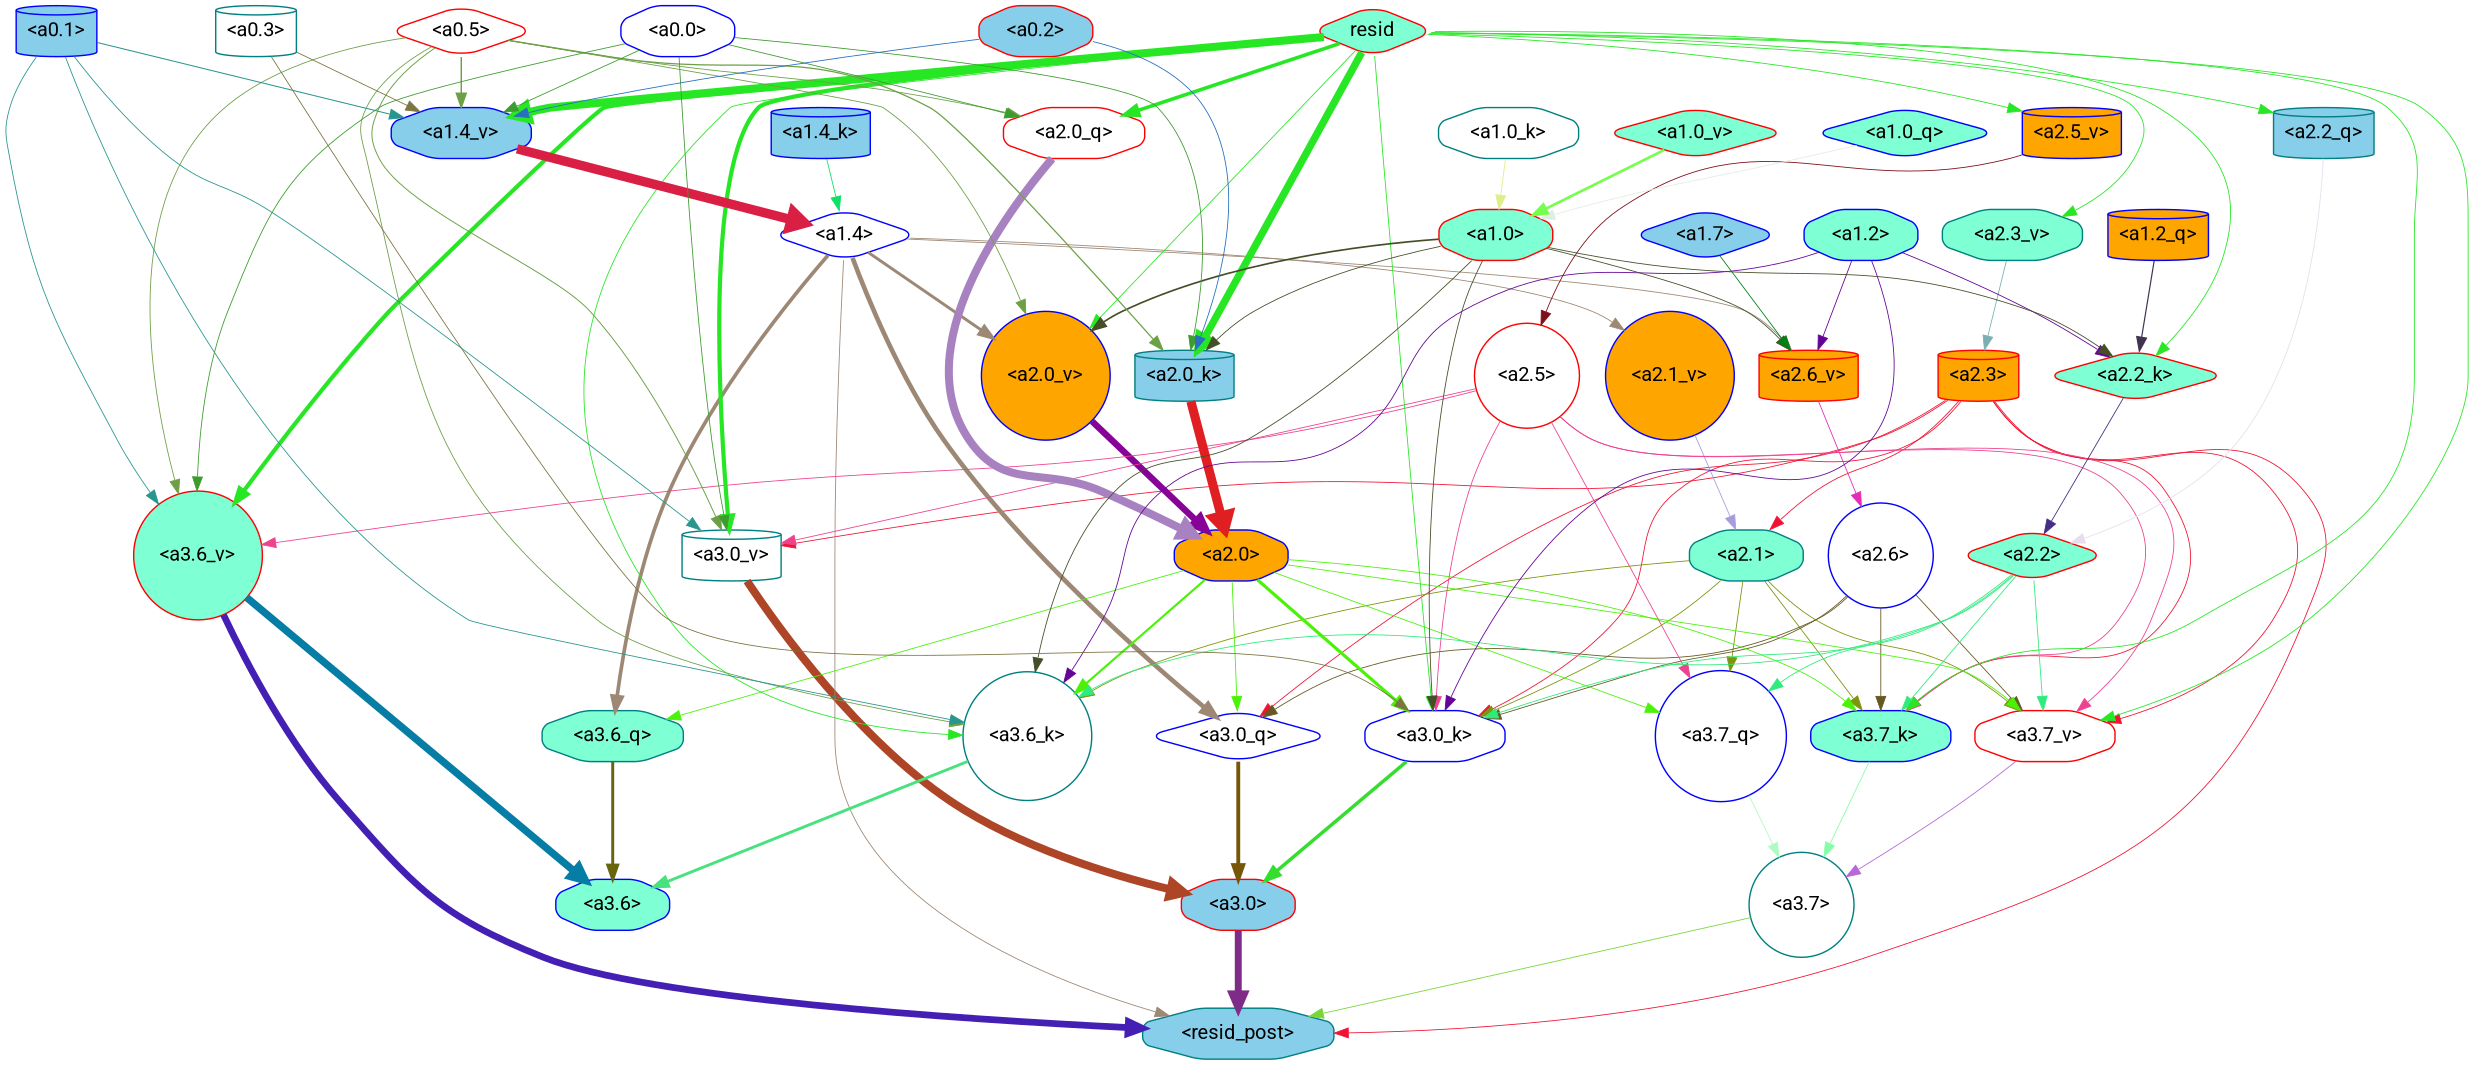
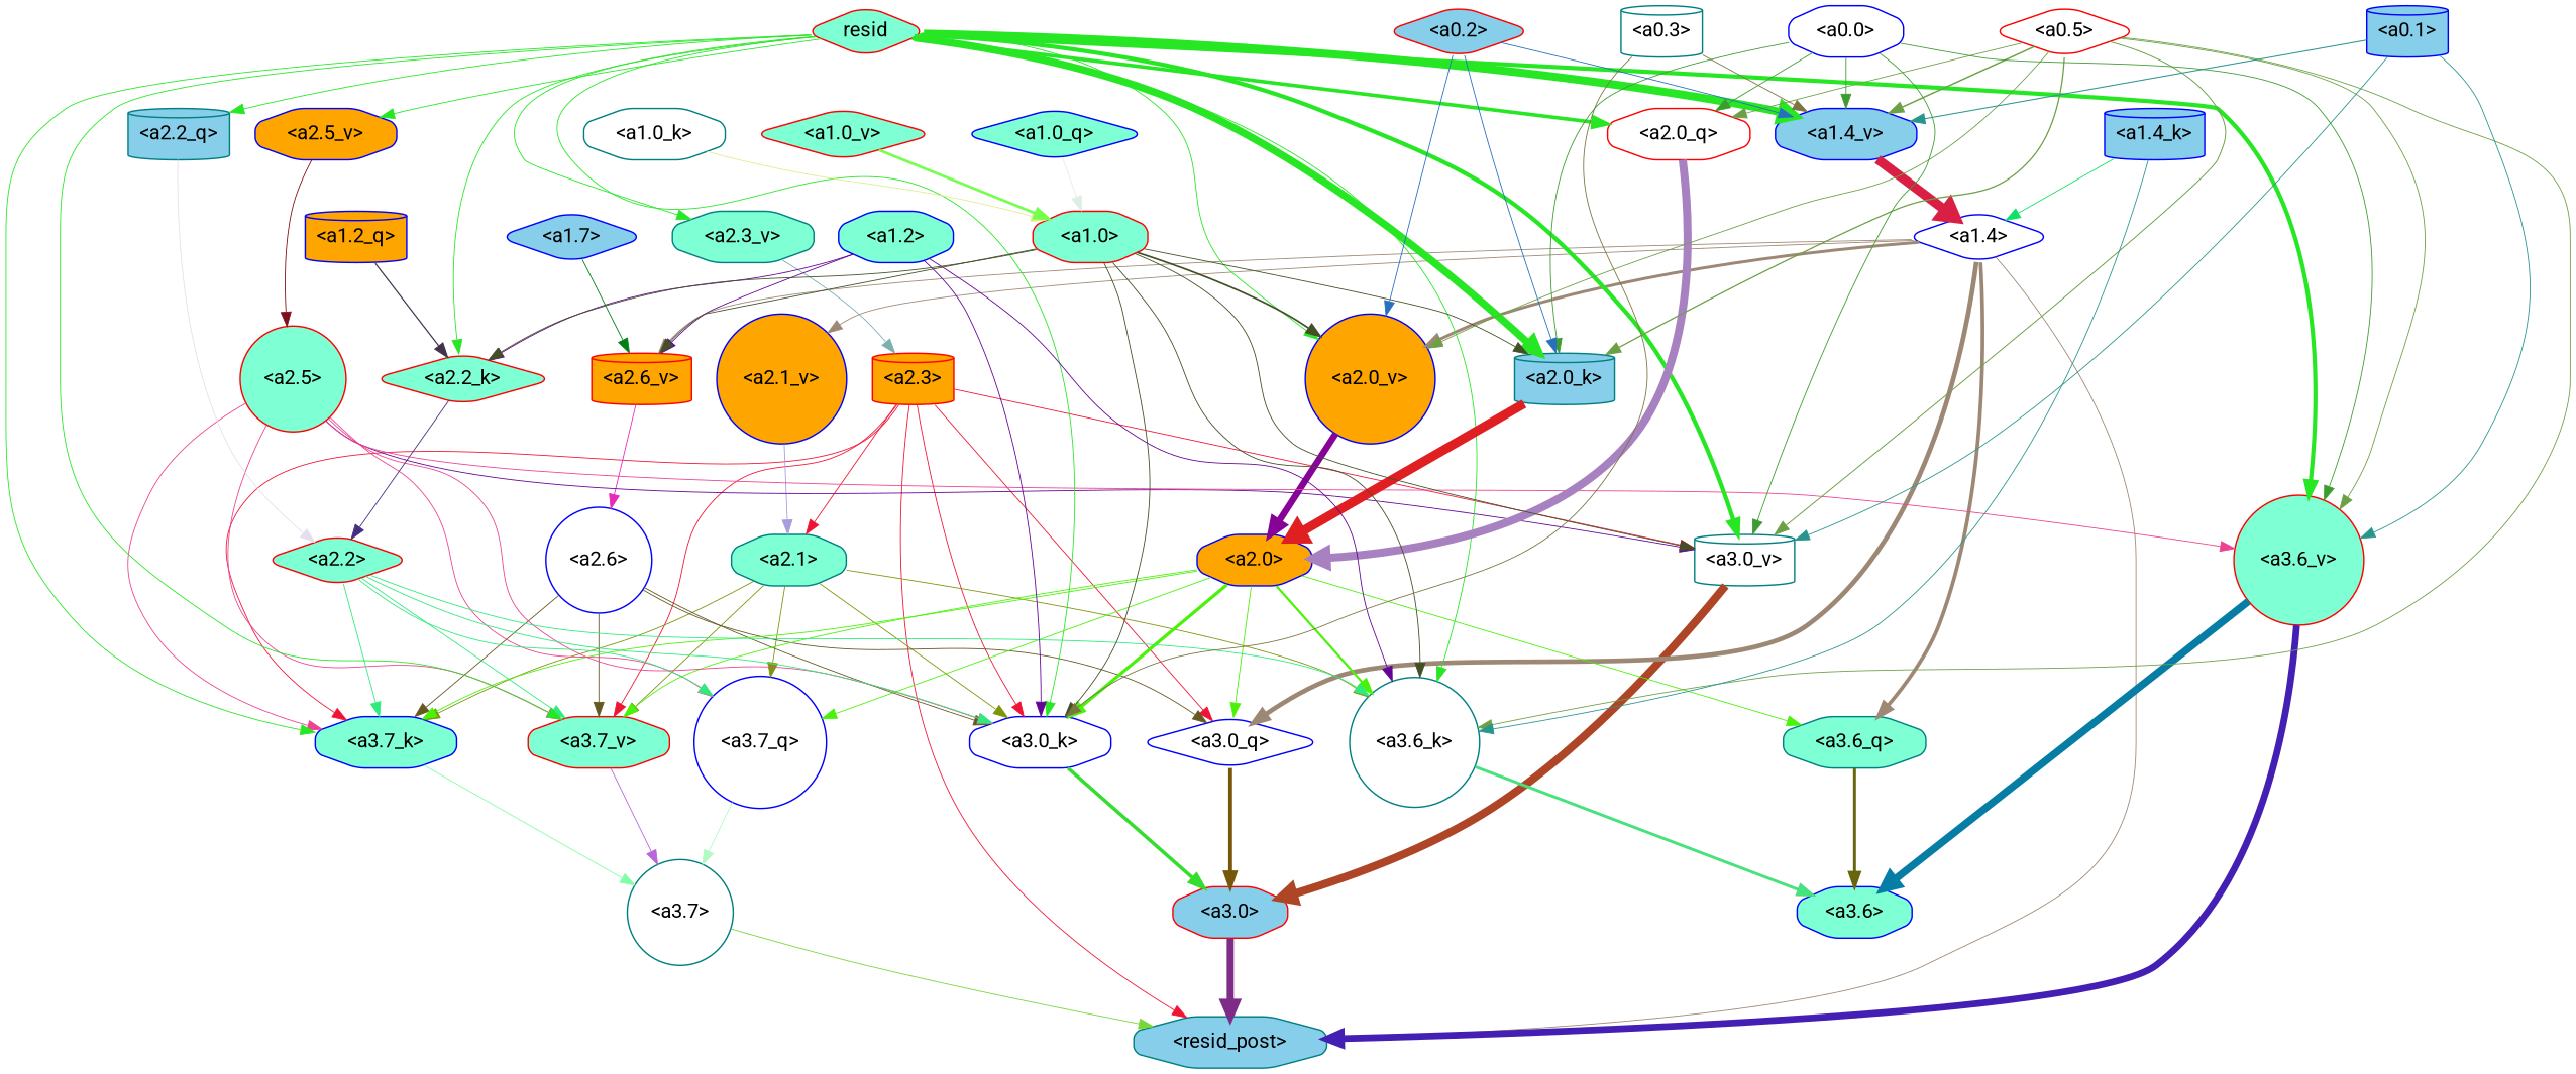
  strict digraph {
    fontname=Roboto
    splines=true
    node [color=blue fillcolor=aquamarine fontname=Roboto shape=octagon style="filled, rounded"]
    edge [color="#27e725" fontname=Roboto penwidth=0.6]
    "<a3.7>" [color=teal fillcolor=white shape=circle]
    "<resid_post>" [color=teal fillcolor=skyblue]
    "<a3.0>" [color=red fillcolor=skyblue]
    "<a2.3>" [color=red fillcolor=orange shape=cylinder]
    "<a3.0_q>" [fillcolor=white shape=diamond]
    "<a3.7_k>"
    "<a3.0_k>" [fillcolor=white]
-   "<a3.7_v>" [color=red fillcolor=white]
+   "<a3.7_v>" [color=red]
    "<a3.0_v>" [color=teal fillcolor=white shape=cylinder]
    "<a2.1>" [color=teal]
    "<a3.7_q>" [fillcolor=white shape=circle]
    "<a1.4>" [fillcolor=white shape=diamond]
    "<a3.6_q>" [color=teal]
    "<a2.6_v>" [color=red fillcolor=orange shape=cylinder]
    "<a2.1_v>" [fillcolor=orange shape=circle]
    "<a2.0_v>" [fillcolor=orange shape=circle]
    "<a3.6>"
    "<a2.6>" [fillcolor=white shape=circle]
    "<a2.0>" [fillcolor=orange]
    "<a3.6_k>" [color=teal fillcolor=white shape=circle]
    "<a3.6_v>" [color=red shape=circle]
-   "<a2.5>" [color=red fillcolor=white shape=circle]
+   "<a2.5>" [color=red shape=circle]
    "<a2.2>" [color=red shape=diamond]
    n24 [color=red label=resid shape=diamond]
    "<a2.2_q>" [color=teal fillcolor=skyblue shape=cylinder]
    "<a2.0_q>" [color=red fillcolor=white]
    "<a2.2_k>" [color=red shape=diamond]
    "<a2.0_k>" [color=teal fillcolor=skyblue shape=cylinder]
-   "<a2.5_v>" [fillcolor=orange shape=cylinder]
+   "<a2.5_v>" [fillcolor=orange]
    "<a2.3_v>" [color=teal]
    "<a1.4_v>" [fillcolor=skyblue]
    "<a1.2>"
    "<a1.0>" [color=red]
    "<a0.5>" [color=red fillcolor=white shape=diamond]
    "<a0.1>" [fillcolor=skyblue shape=cylinder]
    "<a0.3>" [color=teal fillcolor=white shape=cylinder]
    "<a0.0>" [fillcolor=white]
-   "<a0.2>" [color=red fillcolor=skyblue]
+   "<a0.2>" [color=red fillcolor=skyblue shape=diamond]
    "<a1.7>" [fillcolor=skyblue shape=diamond]
    "<a1.2_q>" [fillcolor=orange shape=cylinder]
    "<a1.0_q>" [shape=diamond]
    "<a1.4_k>" [fillcolor=skyblue shape=cylinder]
    "<a1.0_k>" [color=teal fillcolor=white]
    "<a1.0_v>" [color=red shape=diamond]
    "<a3.7>" -> "<resid_post>" [color="#78d637"]
    "<a3.0>" -> "<resid_post>" [color="#7f2b88" penwidth=4.90053927898407]
    "<a2.3>" -> "<resid_post>" [color="#f01434"]
    "<a2.3>" -> "<a3.0_q>" [color="#f01434"]
    "<a2.3>" -> "<a3.7_k>" [color="#f01434"]
    "<a2.3>" -> "<a3.0_k>" [color="#f01434"]
    "<a2.3>" -> "<a3.7_v>" [color="#f01434"]
    "<a2.3>" -> "<a3.0_v>" [color="#f01434"]
    "<a2.3>" -> "<a2.1>" [color="#f01434"]
    "<a3.0_q>" -> "<a3.0>" [color="#775609" penwidth=2.7421876192092896]
    "<a3.7_k>" -> "<a3.7>" [color="#83fea8"]
    "<a3.0_k>" -> "<a3.0>" [color="#35de2e" penwidth=2.476402521133423]
    "<a3.7_v>" -> "<a3.7>" [color="#b667d9"]
    "<a3.0_v>" -> "<a3.0>" [color="#ad4526" penwidth=5.652270674705505]
    "<a2.1>" -> "<a3.7_k>" [color="#7c950a"]
    "<a2.1>" -> "<a3.0_k>" [color="#7c950a"]
    "<a2.1>" -> "<a3.7_v>" [color="#7c950a"]
    "<a2.1>" -> "<a3.7_q>" [color="#7c950a"]
    "<a2.1>" -> "<a3.6_k>" [color="#7c950a"]
    "<a3.7_q>" -> "<a3.7>" [color="#b0fac3"]
    "<a1.4>" -> "<resid_post>" [color="#9d8875"]
    "<a1.4>" -> "<a3.0_q>" [color="#9d8875" penwidth=3.2779015004634857]
    "<a1.4>" -> "<a3.6_q>" [color="#9d8875" penwidth=2.6043437719345093]
    "<a1.4>" -> "<a2.6_v>" [color="#9d8875"]
    "<a1.4>" -> "<a2.1_v>" [color="#9d8875"]
    "<a1.4>" -> "<a2.0_v>" [color="#9d8875" penwidth=2.089712530374527]
    "<a3.6_q>" -> "<a3.6>" [color="#67660f" penwidth=2.091020345687866]
    "<a2.6_v>" -> "<a2.6>" [color="#e62bb6"]
    "<a2.1_v>" -> "<a2.1>" [color="#a89cdd"]
    "<a2.0_v>" -> "<a2.0>" [color="#870398" penwidth=4.569358706474304]
    "<a2.6>" -> "<a3.0_q>" [color="#655821"]
    "<a2.6>" -> "<a3.7_k>" [color="#655821"]
    "<a2.6>" -> "<a3.0_k>" [color="#655821"]
    "<a2.6>" -> "<a3.7_v>" [color="#655821"]
    "<a2.0>" -> "<a3.0_q>" [color="#4af208"]
    "<a2.0>" -> "<a3.7_k>" [color="#4af208"]
    "<a2.0>" -> "<a3.0_k>" [color="#4af208" penwidth=2.2551413774490356]
    "<a2.0>" -> "<a3.7_v>" [color="#4af208"]
    "<a2.0>" -> "<a3.7_q>" [color="#4af208"]
    "<a2.0>" -> "<a3.6_q>" [color="#4af208"]
    "<a2.0>" -> "<a3.6_k>" [color="#4af208" penwidth=1.5290023684501648]
    "<a3.6_k>" -> "<a3.6>" [color="#47e17d" penwidth=2.048597991466522]
    "<a3.6_v>" -> "<resid_post>" [color="#431fb3" penwidth=4.753257989883423]
    "<a3.6_v>" -> "<a3.6>" [color="#057da4" penwidth=5.2550448179244995]
    "<a2.5>" -> "<a3.7_k>" [color="#ee428f"]
    "<a2.5>" -> "<a3.0_k>" [color="#ee428f"]
    "<a2.5>" -> "<a3.7_v>" [color="#ee428f"]
-   "<a2.5>" -> "<a3.0_v>" [color="#ee428f"]
+   "<a2.5>" -> "<a3.0_v>" [color="#640496"]
    "<a2.5>" -> "<a3.7_q>" [color="#ee428f"]
    "<a2.5>" -> "<a3.6_v>" [color="#ee428f"]
    "<a2.2>" -> "<a3.7_k>" [color="#2feb7d"]
    "<a2.2>" -> "<a3.0_k>" [color="#2feb7d"]
    "<a2.2>" -> "<a3.7_v>" [color="#2feb7d"]
    "<a2.2>" -> "<a3.7_q>" [color="#2feb7d"]
    "<a2.2>" -> "<a3.6_k>" [color="#2feb7d"]
    n24 -> "<a3.7_k>"
    n24 -> "<a3.0_k>"
    n24 -> "<a3.7_v>"
    n24 -> "<a3.0_v>" [penwidth=2.972973108291626]
    n24 -> "<a2.0_v>"
    n24 -> "<a3.6_k>"
    n24 -> "<a3.6_v>" [penwidth=2.9556376338005066]
    n24 -> "<a2.2_q>"
    n24 -> "<a2.0_q>" [penwidth=2.540744114667177]
    n24 -> "<a2.2_k>"
    n24 -> "<a2.0_k>" [penwidth=5.233989953994751]
    n24 -> "<a2.5_v>"
    n24 -> "<a2.3_v>"
    n24 -> "<a1.4_v>" [penwidth=5.707561254501343]
    "<a2.2_q>" -> "<a2.2>" [color="#e6deed"]
    "<a2.0_q>" -> "<a2.0>" [color="#a882c0" penwidth=5.6763341426849365]
    "<a2.2_k>" -> "<a2.2>" [color="#462e84"]
    "<a2.0_k>" -> "<a2.0>" [color="#df1f21" penwidth=6.450865745544434]
    "<a2.5_v>" -> "<a2.5>" [color="#7e0e19"]
    "<a2.3_v>" -> "<a2.3>" [color="#7cafb0"]
    "<a1.4_v>" -> "<a1.4>" [color="#d92044" penwidth=6.609479665756226]
    "<a1.2>" -> "<a3.0_k>" [color="#640496"]
    "<a1.2>" -> "<a2.6_v>" [color="#640496"]
    "<a1.2>" -> "<a3.6_k>" [color="#640496"]
    "<a1.2>" -> "<a2.2_k>" [color="#640496"]
    "<a1.0>" -> "<a3.0_k>" [color="#434f27"]
+   "<a1.0>" -> "<a3.0_v>" [color="#434f27"]
    "<a1.0>" -> "<a2.6_v>" [color="#434f27"]
    "<a1.0>" -> "<a2.0_v>" [color="#434f27" penwidth=1.1915444135665894]
    "<a1.0>" -> "<a3.6_k>" [color="#434f27"]
    "<a1.0>" -> "<a2.2_k>" [color="#434f27"]
    "<a1.0>" -> "<a2.0_k>" [color="#434f27"]
    "<a0.5>" -> "<a3.0_v>" [color="#6da046" penwidth=0.6790935099124908]
    "<a0.5>" -> "<a2.0_v>" [color="#6da046"]
    "<a0.5>" -> "<a3.6_k>" [color="#6da046"]
    "<a0.5>" -> "<a3.6_v>" [color="#6da046"]
    "<a0.5>" -> "<a2.0_q>" [color="#6da046"]
    "<a0.5>" -> "<a2.0_k>" [color="#6da046" penwidth=0.8868831396102905]
    "<a0.5>" -> "<a1.4_v>" [color="#6da046" penwidth=1.0242966413497925]
    "<a0.1>" -> "<a3.0_v>" [color="#29968d"]
-   "<a0.1>" -> "<a3.6_k>" [color="#29968d"]
+   "<a1.4_k>" -> "<a3.6_k>" [color="#29968d"]
    "<a0.1>" -> "<a3.6_v>" [color="#29968d"]
    "<a0.1>" -> "<a1.4_v>" [color="#29968d" penwidth=0.7291159629821777]
    "<a0.3>" -> "<a3.0_k>" [color="#7c7441"]
    "<a0.3>" -> "<a1.4_v>" [color="#7c7441"]
    "<a0.0>" -> "<a3.0_v>" [color="#3d9c2f"]
    "<a0.0>" -> "<a3.6_v>" [color="#3d9c2f"]
    "<a0.0>" -> "<a2.0_q>" [color="#3d9c2f"]
    "<a0.0>" -> "<a2.0_k>" [color="#3d9c2f"]
    "<a0.0>" -> "<a1.4_v>" [color="#3d9c2f"]
+   "<a0.2>" -> "<a2.0_v>" [color="#2670be"]
    "<a0.2>" -> "<a2.0_k>" [color="#2670be"]
    "<a0.2>" -> "<a1.4_v>" [color="#2670be"]
    "<a1.7>" -> "<a2.6_v>" [color="#027f16"]
    "<a1.2_q>" -> "<a2.2_k>" [color="#41324d" penwidth=0.8473789691925049]
    "<a1.0_q>" -> "<a1.0>" [color="#dfeee3"]
    "<a1.4_k>" -> "<a1.4>" [color="#0de267"]
    "<a1.0_k>" -> "<a1.0>" [color="#dfed8b"]
    "<a1.0_v>" -> "<a1.0>" [color="#75fe4d" penwidth=1.862385869026184]
  }
